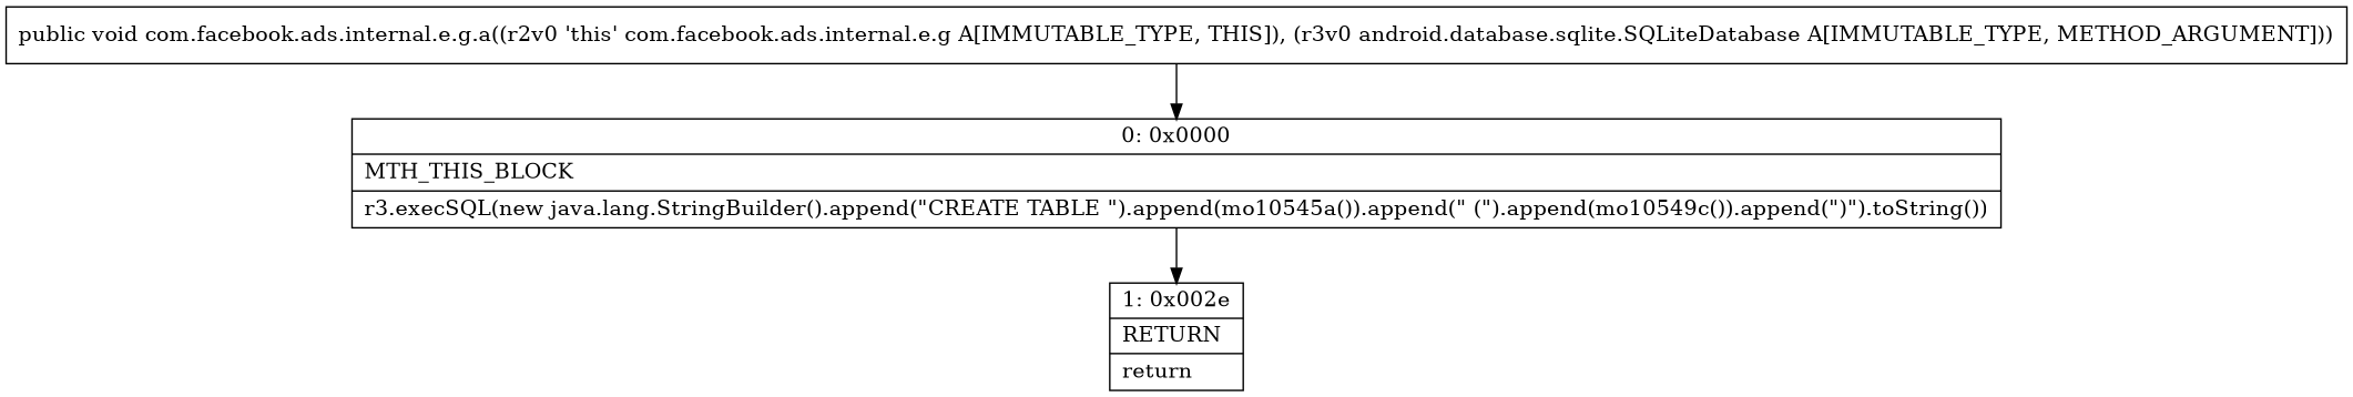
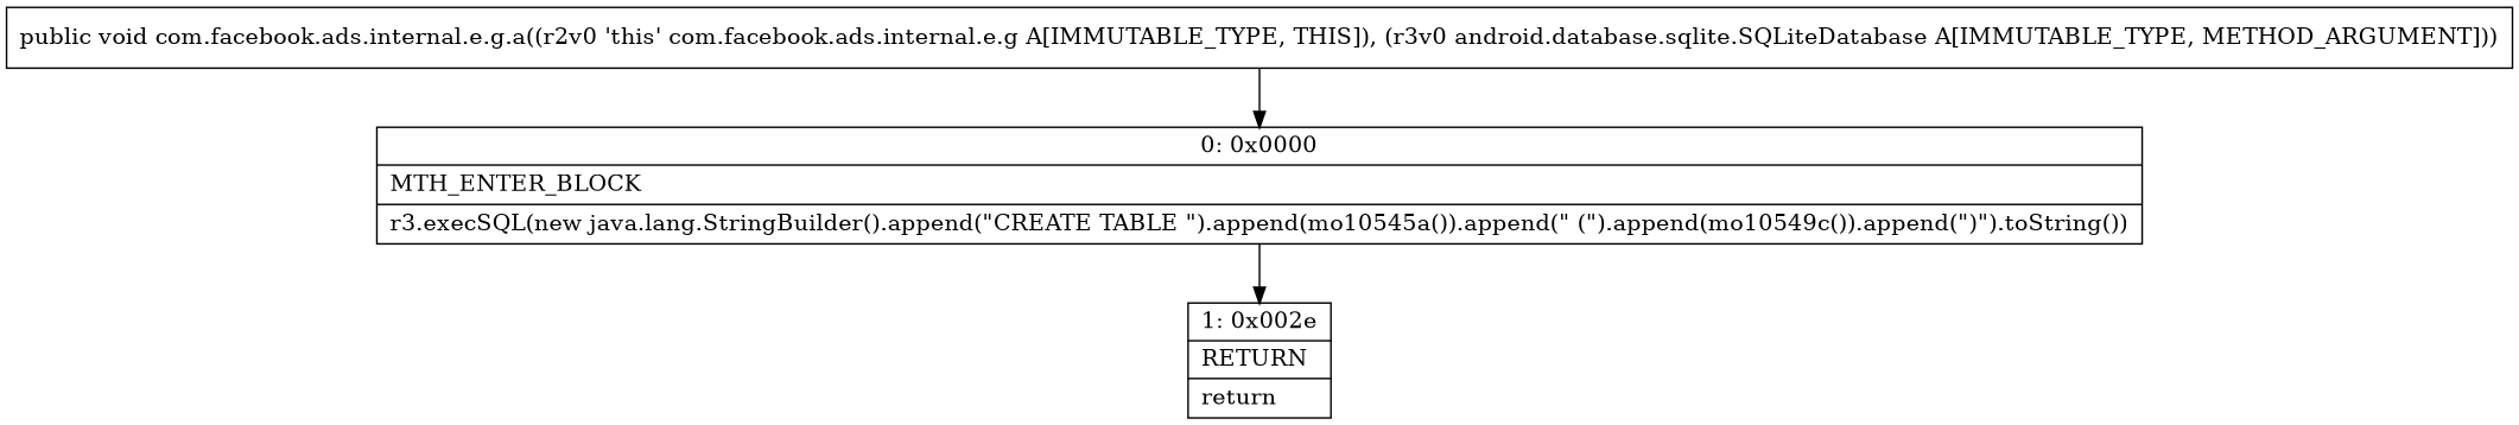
  digraph {
    node [shape=record]
-   n1 [label="{0\:\ 0x0000|MTH_THIS_BLOCK\l|r3.execSQL(new java.lang.StringBuilder().append(\"CREATE TABLE \").append(mo10545a()).append(\" (\").append(mo10549c()).append(\")\").toString())\l}"]
+   n1 [label="{0\:\ 0x0000|MTH_ENTER_BLOCK\l|r3.execSQL(new java.lang.StringBuilder().append(\"CREATE TABLE \").append(mo10545a()).append(\" (\").append(mo10549c()).append(\")\").toString())\l}"]
    n2 [label="{1\:\ 0x002e|RETURN\l|return\l}"]
    n3 [label="{public void com.facebook.ads.internal.e.g.a((r2v0 'this' com.facebook.ads.internal.e.g A[IMMUTABLE_TYPE, THIS]), (r3v0 android.database.sqlite.SQLiteDatabase A[IMMUTABLE_TYPE, METHOD_ARGUMENT])) }"]
    n1 -> n2
    n3 -> n1
  }
